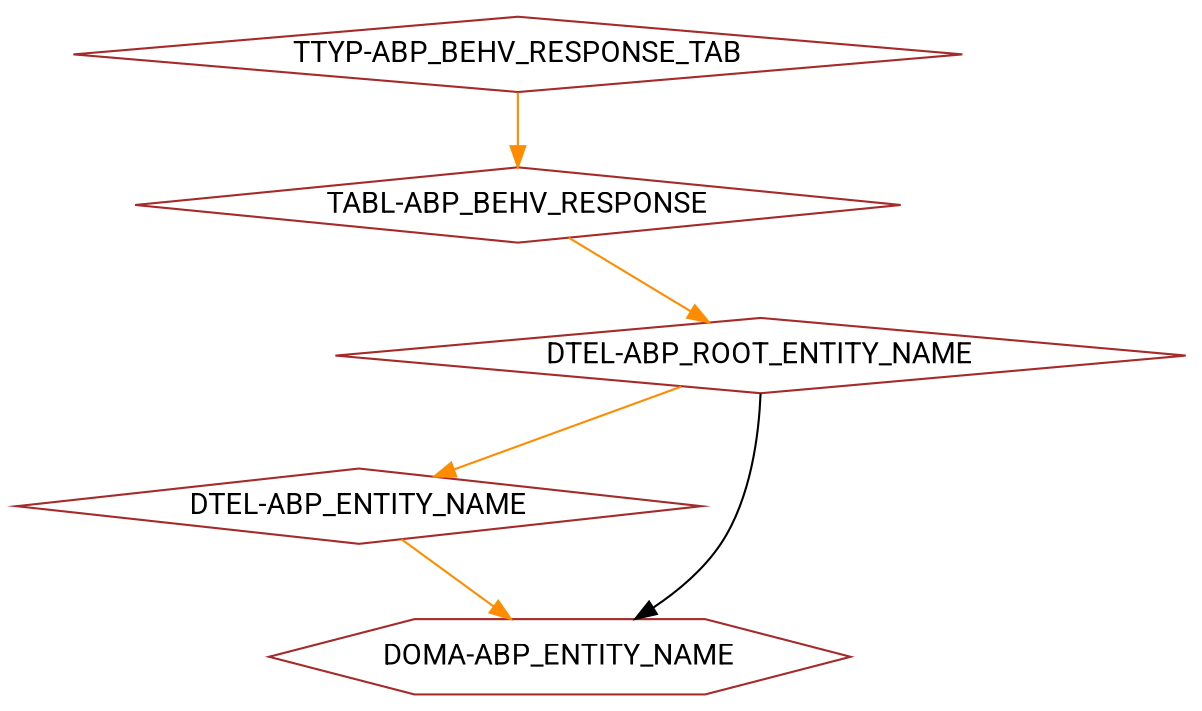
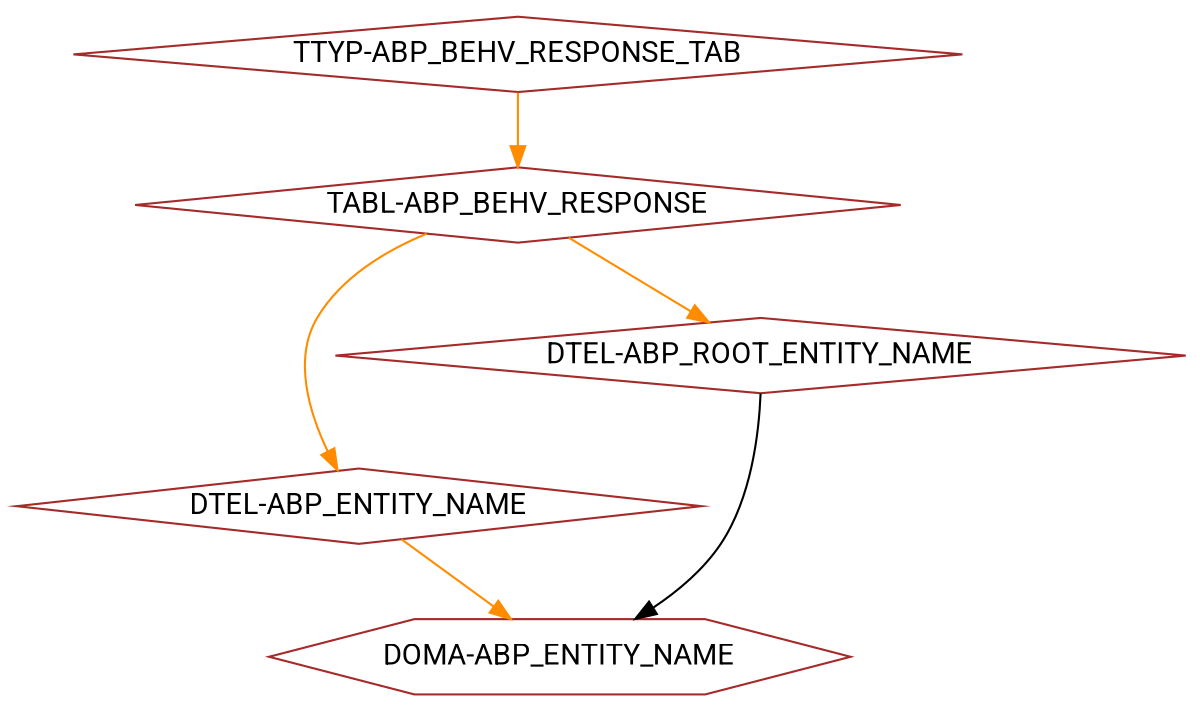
  digraph {
    fontname=Roboto
    node [color=brown fontname=Roboto shape=diamond]
    edge [color=darkorange fontname=Roboto]
    "TTYP-ABP_BEHV_RESPONSE_TAB"
    "TABL-ABP_BEHV_RESPONSE"
    "DTEL-ABP_ENTITY_NAME"
    "DTEL-ABP_ROOT_ENTITY_NAME"
    "DOMA-ABP_ENTITY_NAME" [shape=hexagon]
    "TTYP-ABP_BEHV_RESPONSE_TAB" -> "TABL-ABP_BEHV_RESPONSE"
-   "DTEL-ABP_ROOT_ENTITY_NAME" -> "DTEL-ABP_ENTITY_NAME"
+   "TABL-ABP_BEHV_RESPONSE" -> "DTEL-ABP_ENTITY_NAME"
    "TABL-ABP_BEHV_RESPONSE" -> "DTEL-ABP_ROOT_ENTITY_NAME"
    "DTEL-ABP_ENTITY_NAME" -> "DOMA-ABP_ENTITY_NAME"
    "DTEL-ABP_ROOT_ENTITY_NAME" -> "DOMA-ABP_ENTITY_NAME" [color=black]
  }
